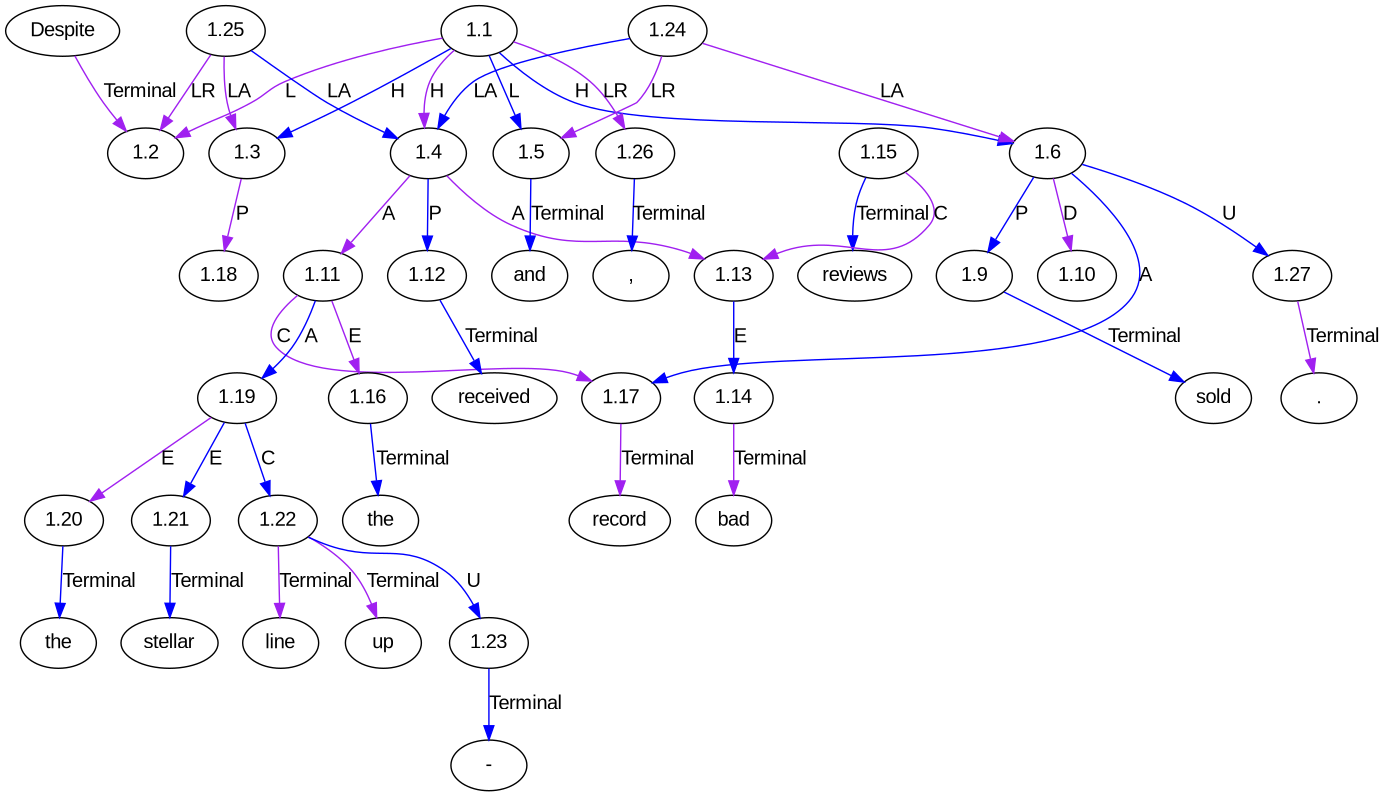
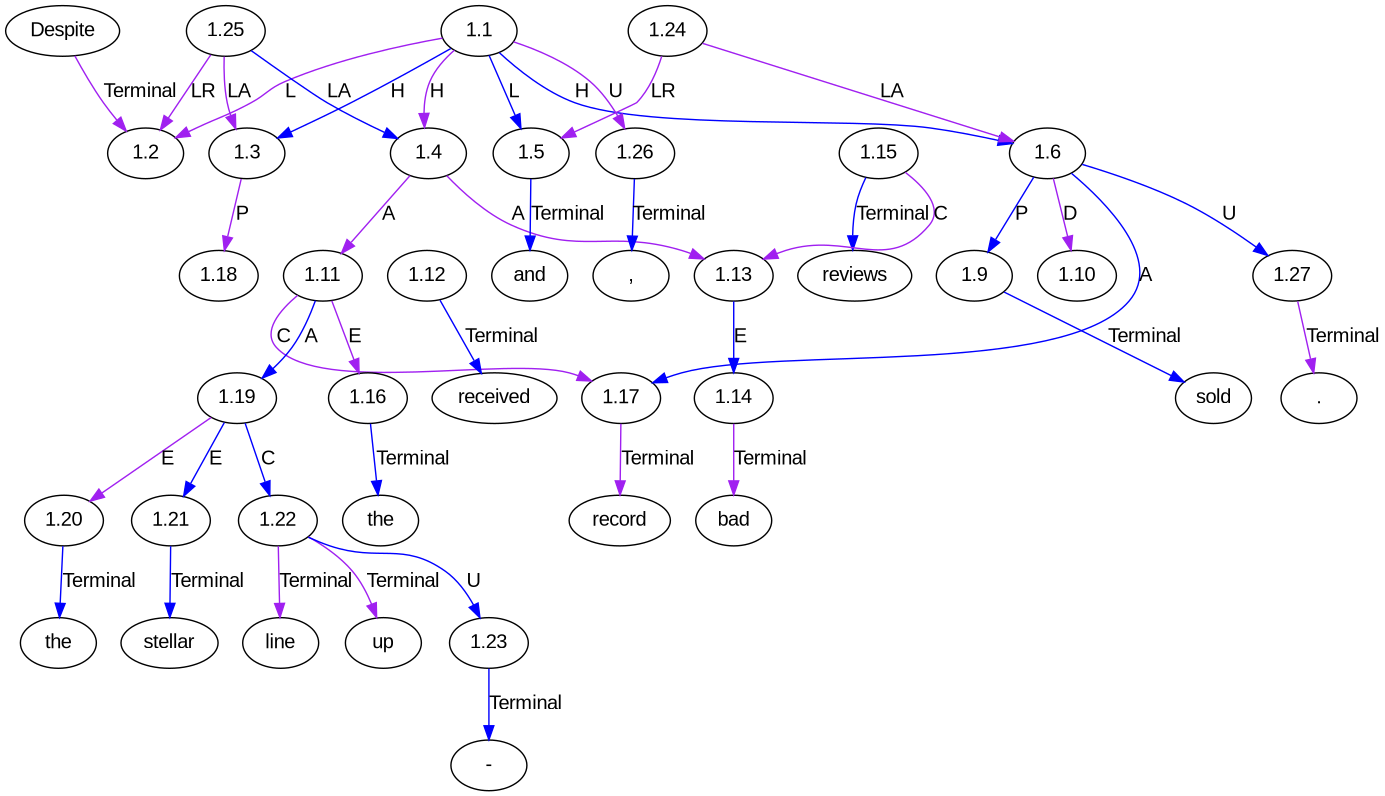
  digraph {
    fontname="Liberation Sans"
    node [fontname="Liberation Sans" ordering=out]
    edge [color=blue fontname="Liberation Sans" ordering=out]
    n1 [label=Despite]
    n2 [label=1.2]
    n3 [label=received]
    n4 [label=bad]
    n5 [label=reviews]
    n6 [label=and]
    n7 [label=sold]
    n8 [label="."]
    n9 [label=the]
    n10 [label=stellar]
    n11 [label=line]
    n12 [label="-"]
    n13 [label=up]
    n14 [label=","]
    n15 [label=the]
    n16 [label=record]
    n17 [label=1.1]
    n18 [label=1.3]
    n19 [label=1.4]
    n20 [label=1.5]
    n21 [label=1.6]
    n22 [label=1.26]
    n23 [label=1.18]
    n24 [label=1.11]
    n25 [label=1.12]
    n26 [label=1.13]
    n27 [label=1.9]
    n28 [label=1.10]
    n29 [label=1.17]
    n30 [label=1.27]
    n31 [label=1.19]
    n32 [label=1.20]
    n33 [label=1.21]
    n34 [label=1.22]
    n35 [label=1.16]
    n36 [label=1.14]
    n37 [label=1.15]
    n38 [label=1.23]
    n39 [label=1.24]
    n40 [label=1.25]
    n1 -> n2 [color=purple label=Terminal]
    n17 -> n2 [color=purple label=L]
    n17 -> n18 [label=H]
    n17 -> n19 [color=purple label=H]
    n17 -> n20 [label=L]
    n17 -> n21 [label=H]
-   n17 -> n22 [color=purple label=LR]
+   n17 -> n22 [color=purple label=U]
    n18 -> n23 [color=purple label=P]
    n19 -> n24 [color=purple label=A]
-   n19 -> n25 [label=P]
    n19 -> n26 [color=purple label=A]
    n20 -> n6 [label=Terminal]
    n21 -> n27 [label=P]
    n21 -> n28 [color=purple label=D]
    n21 -> n29 [label=A]
    n21 -> n30 [label=U]
    n22 -> n14 [label=Terminal]
    n24 -> n29 [color=purple label=C]
    n24 -> n31 [label=A]
    n24 -> n35 [color=purple label=E]
    n25 -> n3 [label=Terminal]
    n26 -> n36 [label=E]
    n27 -> n7 [label=Terminal]
    n29 -> n16 [color=purple label=Terminal]
    n30 -> n8 [color=purple label=Terminal]
    n31 -> n32 [color=purple label=E]
    n31 -> n33 [label=E]
    n31 -> n34 [label=C]
    n32 -> n9 [label=Terminal]
    n33 -> n10 [label=Terminal]
    n34 -> n11 [color=purple label=Terminal]
    n34 -> n13 [color=purple label=Terminal]
    n34 -> n38 [label=U]
    n35 -> n15 [label=Terminal]
    n36 -> n4 [color=purple label=Terminal]
    n37 -> n5 [label=Terminal]
    n37 -> n26 [color=purple label=C]
    n38 -> n12 [label=Terminal]
-   n39 -> n19 [label=LA]
    n39 -> n20 [color=purple label=LR]
    n39 -> n21 [color=purple label=LA]
    n40 -> n2 [color=purple label=LR]
    n40 -> n18 [color=purple label=LA]
    n40 -> n19 [label=LA]
  }
